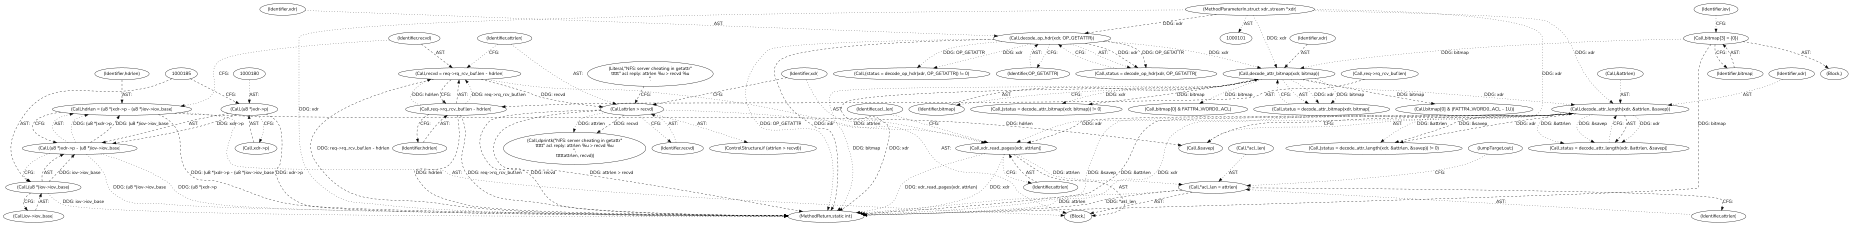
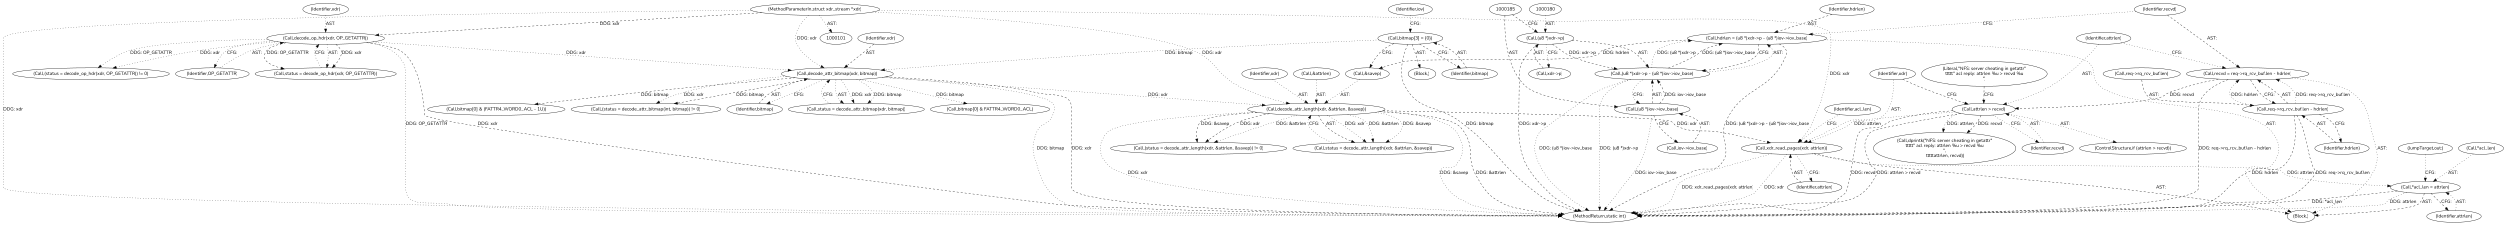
  digraph {
    fontname=Nunito
    node [fontname=Nunito]
    edge [fontname=Nunito style=dotted]
    n1 [label="(Call,*acl_len = attrlen)"]
    n2 [label="(Identifier,attrlen)"]
    n3 [label="(Block,)"]
    n4 [label="(MethodReturn,static int)"]
    n5 [label="(Call,xdr_read_pages(xdr, attrlen))"]
    n6 [label="(Identifier,attrlen)"]
    n7 [label="(Call,decode_attr_length(xdr, &attrlen, &savep))"]
    n8 [label="(Call,status = decode_attr_length(xdr, &attrlen, &savep))"]
    n9 [label="(Call,&savep)"]
    n10 [label="(Call,(status = decode_attr_length(xdr, &attrlen, &savep)) != 0)"]
    n11 [label="(Call,decode_attr_bitmap(xdr, bitmap))"]
    n12 [label="(Identifier,bitmap)"]
    n13 [label="(Call,bitmap[0] & FATTR4_WORD0_ACL)"]
    n14 [label="(Call,status = decode_attr_bitmap(xdr, bitmap))"]
    n15 [label="(Call,bitmap[0] & (FATTR4_WORD0_ACL - 1U))"]
-   n16 [label="(Call,(status = decode_attr_bitmap(xdr, bitmap)) != 0)"]
+   n16 [label="(Call,(status = decode_attr_bitmap(int, bitmap)) != 0)"]
    n17 [label="(Call,decode_op_hdr(xdr, OP_GETATTR))"]
    n18 [label="(Call,(status = decode_op_hdr(xdr, OP_GETATTR)) != 0)"]
    n19 [label="(Identifier,OP_GETATTR)"]
    n20 [label="(Call,status = decode_op_hdr(xdr, OP_GETATTR))"]
    n21 [label="(MethodParameterIn,struct xdr_stream *xdr)"]
    1000101
    n23 [label="(Call,bitmap[3] = {0})"]
    n24 [label="(Identifier,bitmap)"]
    n25 [label="(Block,)"]
    n26 [label="(Call,attrlen > recvd)"]
    n27 [label="(Call,dprintk(\"NFS: server cheating in getattr\"\n\t\t\t\t\t\" acl reply: attrlen %u > recvd %u\n\",\n \t\t\t\t\tattrlen, recvd))"]
    n28 [label="(Identifier,recvd)"]
    n29 [label="(ControlStructure,if (attrlen > recvd))"]
    n30 [label="(Call,recvd = req->rq_rcv_buf.len - hdrlen)"]
    n31 [label="(Call,req->rq_rcv_buf.len - hdrlen)"]
    n32 [label="(Identifier,hdrlen)"]
    n33 [label="(Call,hdrlen = (u8 *)xdr->p - (u8 *)iov->iov_base)"]
    n34 [label="(Call,(u8 *)xdr->p - (u8 *)iov->iov_base)"]
    n35 [label="(Call,(u8 *)iov->iov_base)"]
    n36 [label="(Call,iov->iov_base)"]
    n37 [label="(Call,(u8 *)xdr->p)"]
    n38 [label="(Call,xdr->p)"]
    n39 [label="(Identifier,xdr)"]
    n40 [label="(Identifier,hdrlen)"]
    n41 [label="(Call,&attrlen)"]
    n42 [label="(Identifier,iov)"]
    n43 [label="(Identifier,recvd)"]
    n44 [label="(Identifier,xdr)"]
    n45 [label="(Call,req->rq_rcv_buf.len)"]
    n46 [label="(Identifier,xdr)"]
    n47 [label="(Identifier,acl_len)"]
    n48 [label="(Literal,\"NFS: server cheating in getattr\"\n\t\t\t\t\t\" acl reply: attrlen %u > recvd %u\n\")"]
    n49 [label="(JumpTarget,out:)"]
    n50 [label="(Identifier,attrlen)"]
    n51 [label="(Call,*acl_len)"]
    n52 [label="(Identifier,xdr)"]
    1000180
    1000185
    n1 -> n2 [label="CFG: " style=dashed]
    n1 -> n3 [label="AST: " style=dashed]
    n1 -> n4 [label="DDG: attrlen"]
    n1 -> n4 [label="DDG: *acl_len" style=dashed]
    n2 -> n1 [label="AST: "]
    n5 -> n1 [label="DDG: attrlen"]
    n5 -> n3 [label="AST: " style=dashed]
    n5 -> n4 [label="DDG: xdr_read_pages(xdr, attrlen)"]
    n5 -> n4 [label="DDG: xdr"]
    n5 -> n6 [label="CFG: "]
    n6 -> n5 [label="AST: " style=dashed]
    n7 -> n4 [label="DDG: &savep"]
    n7 -> n4 [label="DDG: &attrlen" style=dashed]
    n7 -> n4 [label="DDG: xdr"]
    n7 -> n5 [label="DDG: xdr" style=dashed]
    n7 -> n8 [label="AST: " style=dashed]
    n7 -> n8 [label="DDG: xdr"]
    n7 -> n8 [label="DDG: &attrlen"]
    n7 -> n8 [label="DDG: &savep"]
-   n7 -> n9 [label="CFG: " style=dashed]
+   n23 -> n9 [label="CFG: " style=dashed]
    n7 -> n10 [label="DDG: xdr" style=dashed]
    n7 -> n10 [label="DDG: &attrlen"]
    n7 -> n10 [label="DDG: &savep" style=dashed]
    n8 -> n7 [label="CFG: "]
    n9 -> n7 [label="AST: "]
    n11 -> n4 [label="DDG: bitmap"]
    n11 -> n4 [label="DDG: xdr" style=dashed]
    n11 -> n7 [label="DDG: xdr"]
    n11 -> n12 [label="CFG: "]
    n11 -> n13 [label="DDG: bitmap"]
    n11 -> n14 [label="AST: "]
    n11 -> n14 [label="DDG: xdr"]
    n11 -> n14 [label="DDG: bitmap"]
    n11 -> n15 [label="DDG: bitmap" style=dashed]
    n11 -> n16 [label="DDG: xdr"]
    n11 -> n16 [label="DDG: bitmap" style=dashed]
    n12 -> n11 [label="AST: " style=dashed]
    n14 -> n11 [label="CFG: "]
    n17 -> n4 [label="DDG: OP_GETATTR"]
    n17 -> n4 [label="DDG: xdr" style=dashed]
    n17 -> n11 [label="DDG: xdr"]
    n17 -> n18 [label="DDG: xdr"]
    n17 -> n18 [label="DDG: OP_GETATTR"]
    n17 -> n19 [label="CFG: "]
    n17 -> n20 [label="AST: "]
    n17 -> n20 [label="DDG: xdr" style=dashed]
    n17 -> n20 [label="DDG: OP_GETATTR" style=dashed]
    n19 -> n17 [label="AST: "]
    n20 -> n17 [label="CFG: "]
    n21 -> n4 [label="DDG: xdr"]
    n21 -> n5 [label="DDG: xdr"]
    n21 -> n7 [label="DDG: xdr"]
    n21 -> n11 [label="DDG: xdr"]
    n21 -> n17 [label="DDG: xdr" style=dashed]
    n21 -> 1000101 [label="AST: "]
    n23 -> n4 [label="DDG: bitmap" style=dashed]
    n23 -> n11 [label="DDG: bitmap"]
    n23 -> n24 [label="CFG: " style=dashed]
    n23 -> n25 [label="AST: " style=dashed]
    n24 -> n23 [label="AST: " style=dashed]
    n26 -> n4 [label="DDG: recvd" style=dashed]
    n26 -> n4 [label="DDG: attrlen > recvd" style=dashed]
    n26 -> n5 [label="DDG: attrlen"]
    n26 -> n27 [label="DDG: attrlen"]
    n26 -> n27 [label="DDG: recvd" style=dashed]
    n26 -> n28 [label="CFG: "]
    n26 -> n29 [label="AST: "]
    n28 -> n26 [label="AST: "]
    n30 -> n3 [label="AST: "]
    n30 -> n4 [label="DDG: req->rq_rcv_buf.len - hdrlen" style=dashed]
    n30 -> n26 [label="DDG: recvd" style=dashed]
    n30 -> n31 [label="CFG: " style=dashed]
    n31 -> n4 [label="DDG: hdrlen" style=dashed]
    n31 -> n4 [label="DDG: req->rq_rcv_buf.len" style=dashed]
    n31 -> n30 [label="AST: " style=dashed]
    n31 -> n30 [label="DDG: req->rq_rcv_buf.len"]
    n31 -> n30 [label="DDG: hdrlen"]
    n31 -> n32 [label="CFG: " style=dashed]
    n32 -> n31 [label="AST: " style=dashed]
    n33 -> n3 [label="AST: "]
    n33 -> n4 [label="DDG: (u8 *)xdr->p - (u8 *)iov->iov_base" style=dashed]
    n33 -> n9 [label="DDG: hdrlen" style=dashed]
    n33 -> n34 [label="CFG: " style=dashed]
    n34 -> n4 [label="DDG: (u8 *)iov->iov_base"]
    n34 -> n4 [label="DDG: (u8 *)xdr->p"]
    n34 -> n33 [label="AST: "]
    n34 -> n33 [label="DDG: (u8 *)xdr->p"]
    n34 -> n33 [label="DDG: (u8 *)iov->iov_base" style=dashed]
    n34 -> n35 [label="CFG: "]
    n35 -> n4 [label="DDG: iov->iov_base"]
    n35 -> n34 [label="AST: " style=dashed]
    n35 -> n34 [label="DDG: iov->iov_base" style=dashed]
    n35 -> n36 [label="CFG: " style=dashed]
    n36 -> n35 [label="AST: " style=dashed]
    n37 -> n4 [label="DDG: xdr->p" style=dashed]
    n37 -> n34 [label="AST: " style=dashed]
    n37 -> n34 [label="DDG: xdr->p" style=dashed]
    n37 -> n38 [label="CFG: "]
    n38 -> n37 [label="AST: " style=dashed]
    n39 -> n17 [label="AST: "]
    n40 -> n33 [label="AST: " style=dashed]
    n41 -> n7 [label="AST: "]
    n42 -> n23 [label="CFG: "]
    n43 -> n30 [label="AST: " style=dashed]
    n43 -> n33 [label="CFG: "]
    n44 -> n7 [label="AST: "]
    n45 -> n31 [label="AST: " style=dashed]
    n46 -> n11 [label="AST: " style=dashed]
    n47 -> n5 [label="CFG: "]
    n48 -> n26 [label="CFG: " style=dashed]
    n49 -> n1 [label="CFG: "]
    n50 -> n26 [label="AST: "]
    n50 -> n30 [label="CFG: "]
    n51 -> n1 [label="AST: "]
    n52 -> n5 [label="AST: "]
    n52 -> n26 [label="CFG: " style=dashed]
    1000180 -> n37 [label="AST: "]
    1000185 -> n35 [label="AST: " style=dashed]
    1000185 -> n37 [label="CFG: " style=dashed]
  }
